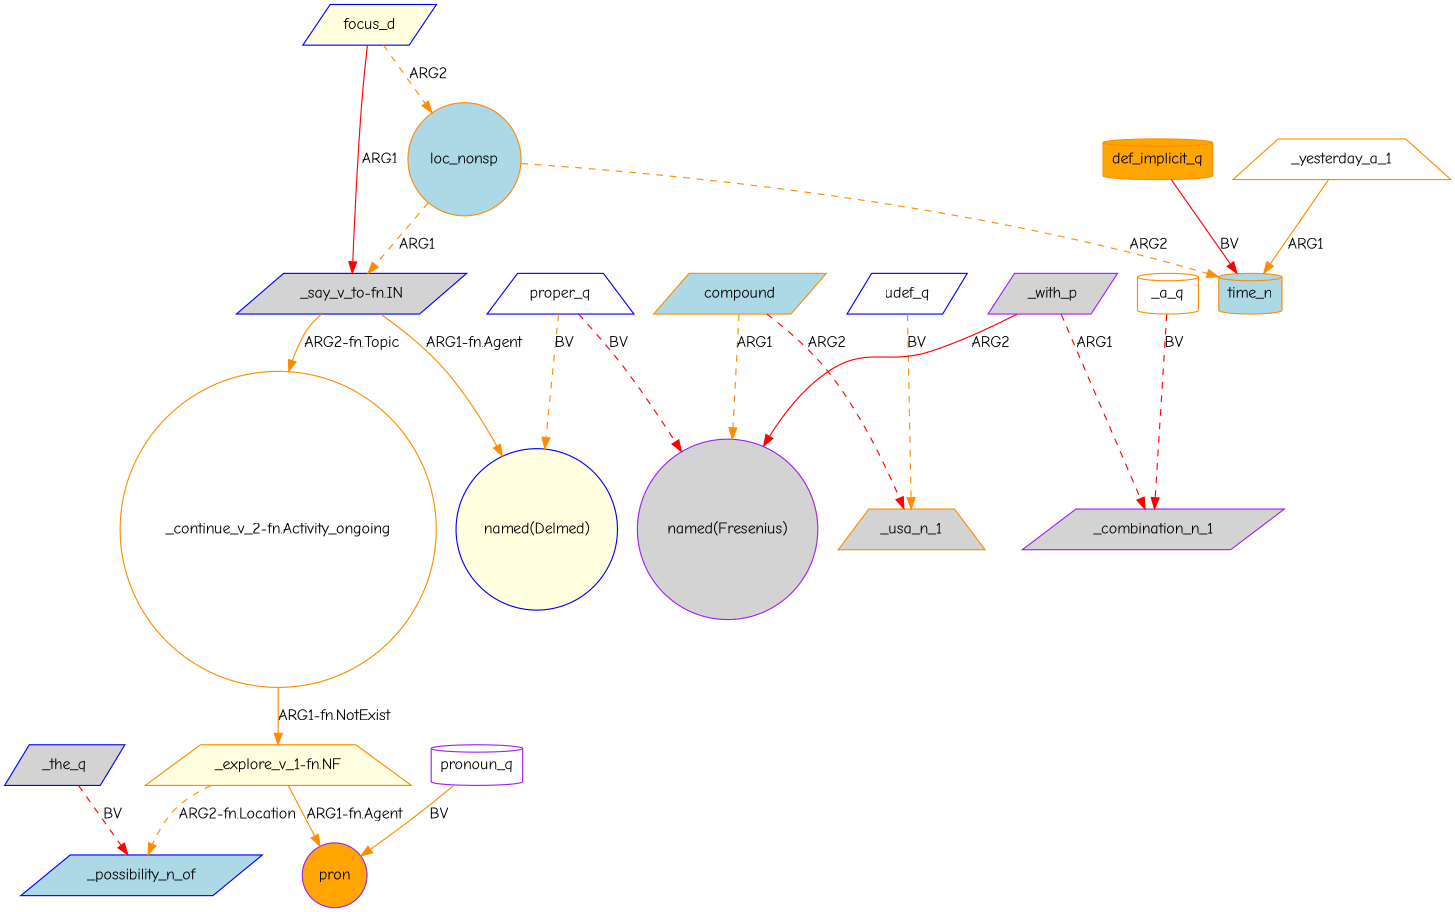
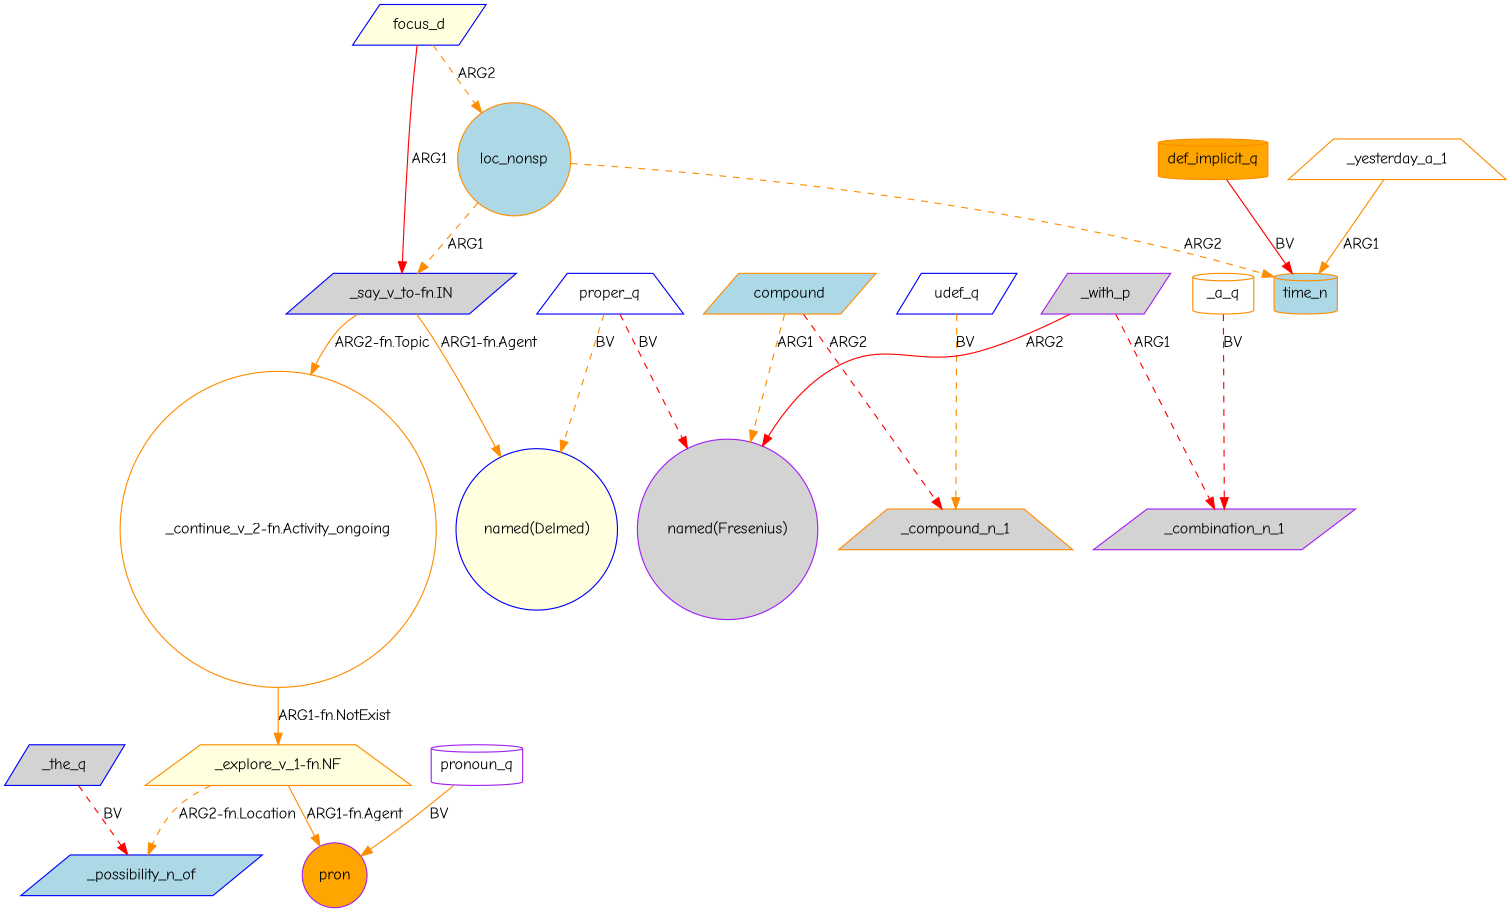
  digraph {
    fontname="Comic Neue"
    node [color=darkorange fillcolor=lightgrey fontname="Comic Neue" shape=parallelogram style=filled]
    edge [color=darkorange fontname="Comic Neue" style=dashed]
    _possibility_n_of [color=blue fillcolor=lightblue]
    _combination_n_1 [color=purple]
    focus_d [color=blue fillcolor=lightyellow]
    loc_nonsp [fillcolor=lightblue shape=circle]
    "_say_v_to-fn.IN" [color=blue]
    time_n [fillcolor=lightblue shape=cylinder]
    "named(Delmed)" [color=blue fillcolor=lightyellow shape=circle]
    "_continue_v_2-fn.Activity_ongoing" [fillcolor=white shape=circle]
    _yesterday_a_1 [fillcolor=white shape=trapezium]
    "_explore_v_1-fn.NF" [fillcolor=lightyellow shape=trapezium]
    def_implicit_q [fillcolor=orange shape=cylinder]
    pron [color=purple fillcolor=orange shape=circle]
    _a_q [fillcolor=white shape=cylinder]
    udef_q [color=blue fillcolor=white]
-   _usa_n_1 [shape=trapezium]
+   _usa_n_1 [shape=trapezium label=_compound_n_1]
    compound [fillcolor=lightblue]
    "named(Fresenius)" [color=purple shape=circle]
    proper_q [color=blue fillcolor=white shape=trapezium]
    pronoun_q [color=purple fillcolor=white shape=cylinder]
    _the_q [color=blue]
    _with_p [color=purple]
    focus_d -> loc_nonsp [label=ARG2]
    focus_d -> "_say_v_to-fn.IN" [color=red label=ARG1 style=solid]
    loc_nonsp -> "_say_v_to-fn.IN" [label=ARG1]
    loc_nonsp -> time_n [label=ARG2]
    "_say_v_to-fn.IN" -> "named(Delmed)" [label="ARG1-fn.Agent" style=solid]
    "_say_v_to-fn.IN" -> "_continue_v_2-fn.Activity_ongoing" [label="ARG2-fn.Topic" style=solid]
    "_continue_v_2-fn.Activity_ongoing" -> "_explore_v_1-fn.NF" [label="ARG1-fn.NotExist" style=solid]
    _yesterday_a_1 -> time_n [label=ARG1 style=solid]
    "_explore_v_1-fn.NF" -> _possibility_n_of [label="ARG2-fn.Location"]
    "_explore_v_1-fn.NF" -> pron [label="ARG1-fn.Agent" style=solid]
    def_implicit_q -> time_n [color=red label=BV style=solid]
    _a_q -> _combination_n_1 [color=red label=BV]
    udef_q -> _usa_n_1 [label=BV]
    compound -> _usa_n_1 [color=red label=ARG2]
    compound -> "named(Fresenius)" [label=ARG1]
    proper_q -> "named(Delmed)" [label=BV]
    proper_q -> "named(Fresenius)" [color=red label=BV]
    pronoun_q -> pron [label=BV style=solid]
    _the_q -> _possibility_n_of [color=red label=BV]
    _with_p -> _combination_n_1 [color=red label=ARG1]
    _with_p -> "named(Fresenius)" [color=red label=ARG2 style=solid]
  }
